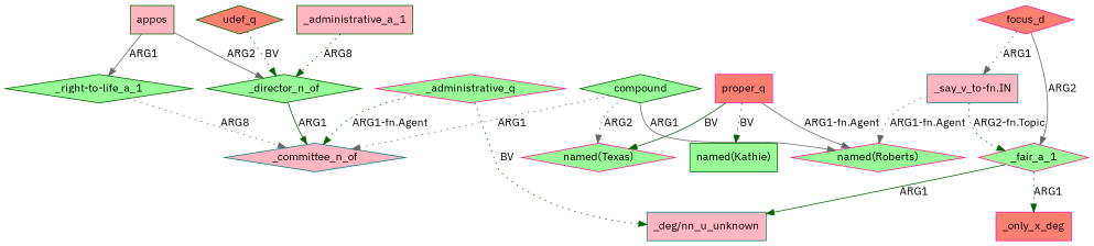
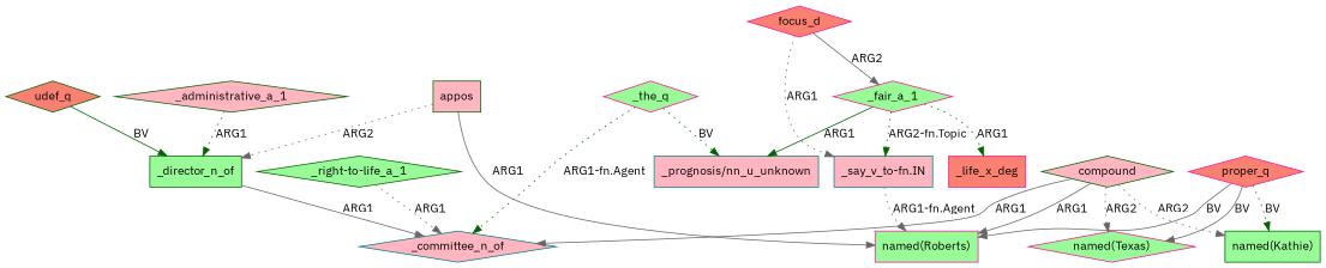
  digraph {
    fontname="IBM Plex Sans"
    node [color=deeppink fillcolor=palegreen fontname="IBM Plex Sans" shape=diamond style=filled]
    edge [color=gray40 fontname="IBM Plex Sans" style=dotted]
-   _only_x_deg [fillcolor=salmon shape=box]
+   _only_x_deg [fillcolor=salmon shape=box label=_life_x_deg]
    _fair_a_1
-   "_prognosis/nn_u_unknown" [color=teal fillcolor=lightpink shape=box label="_deg/nn_u_unknown"]
-   _administrative_a_1 [color=darkgreen fillcolor=lightpink shape=box]
-   _director_n_of [color=darkgreen]
+   "_prognosis/nn_u_unknown" [color=teal fillcolor=lightpink shape=box]
+   _administrative_a_1 [color=darkgreen fillcolor=lightpink]
+   _director_n_of [color=darkgreen shape=box]
    _committee_n_of [color=teal fillcolor=lightpink]
    "_right-to-life_a_1" [color=darkgreen]
-   proper_q [fillcolor=salmon shape=box]
+   proper_q [fillcolor=salmon]
    "named(Kathie)" [color=darkgreen shape=box]
-   "named(Roberts)"
+   "named(Roberts)" [shape=box]
    "named(Texas)"
-   _the_q [label=_administrative_q]
+   _the_q
    appos [color=darkgreen fillcolor=lightpink shape=box]
-   compound [color=darkgreen]
+   compound [color=darkgreen fillcolor=lightpink]
    "_say_v_to-fn.IN" [color=teal fillcolor=lightpink shape=box]
    focus_d [fillcolor=salmon]
    udef_q [color=darkgreen fillcolor=salmon]
    _fair_a_1 -> _only_x_deg [color=darkgreen label=ARG1]
    _fair_a_1 -> "_prognosis/nn_u_unknown" [color=darkgreen label=ARG1 style=solid]
-   _administrative_a_1 -> _director_n_of [color=darkgreen label=ARG8]
-   _director_n_of -> _committee_n_of [color=darkgreen label=ARG1 style=solid]
-   "_right-to-life_a_1" -> _committee_n_of [label=ARG8]
+   _administrative_a_1 -> _director_n_of [color=darkgreen label=ARG1]
+   _director_n_of -> _committee_n_of [label=ARG1 style=solid]
+   "_right-to-life_a_1" -> _committee_n_of [label=ARG1]
    proper_q -> "named(Kathie)" [color=darkgreen label=BV]
-   proper_q -> "named(Roberts)" [label="ARG1-fn.Agent" style=solid]
-   proper_q -> "named(Texas)" [color=darkgreen label=BV style=solid]
+   proper_q -> "named(Roberts)" [label=BV style=solid]
+   proper_q -> "named(Texas)" [label=BV style=solid]
    _the_q -> "_prognosis/nn_u_unknown" [color=darkgreen label=BV]
    _the_q -> _committee_n_of [color=darkgreen label="ARG1-fn.Agent"]
-   appos -> _director_n_of [label=ARG2 style=solid]
-   appos -> "_right-to-life_a_1" [label=ARG1 style=solid]
-   compound -> _committee_n_of [label=ARG1]
+   appos -> _director_n_of [label=ARG2]
+   appos -> "named(Roberts)" [label=ARG1 style=solid]
+   compound -> _committee_n_of [label=ARG1 style=solid]
+   compound -> "named(Kathie)" [label=ARG2]
    compound -> "named(Roberts)" [label=ARG1 style=solid]
    compound -> "named(Texas)" [label=ARG2]
-   "_say_v_to-fn.IN" -> _fair_a_1 [color=darkgreen label="ARG2-fn.Topic"]
+   _fair_a_1 -> "_say_v_to-fn.IN" [color=darkgreen label="ARG2-fn.Topic"]
    "_say_v_to-fn.IN" -> "named(Roberts)" [label="ARG1-fn.Agent"]
    focus_d -> _fair_a_1 [label=ARG2 style=solid]
    focus_d -> "_say_v_to-fn.IN" [label=ARG1]
-   udef_q -> _director_n_of [color=darkgreen label=BV]
+   udef_q -> _director_n_of [color=darkgreen label=BV style=solid]
  }
